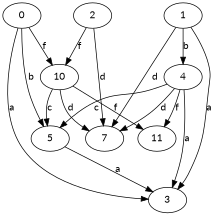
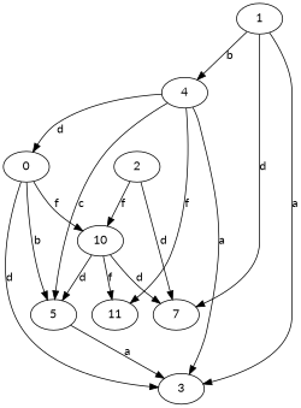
  strict digraph {
    fontname=Lato
    node [fontname=Lato]
    edge [fontname=Lato]
    0
    3
    5
    10
    n5 [label=7]
    11
    1
    4
    2
-   0 -> 3 [label=a]
+   0 -> 3 [label=d]
    0 -> 5 [label=b]
    0 -> 10 [label=f]
    5 -> 3 [label=a]
-   10 -> 5 [label=c]
+   10 -> 5 [label=d]
    10 -> n5 [label=d]
    10 -> 11 [label=f]
    1 -> 3 [label=a]
    1 -> n5 [label=d]
    1 -> 4 [label=b]
    4 -> 3 [label=a]
    4 -> 5 [label=c]
-   4 -> n5 [label=d]
+   4 -> 0 [label=d]
    4 -> 11 [label=f]
    2 -> 10 [label=f]
    2 -> n5 [label=d]
  }
